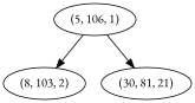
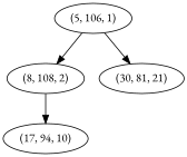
  digraph {
    fontname="EB Garamond"
    node [fontname="EB Garamond"]
    edge [fontname="EB Garamond"]
    "(5, 106, 1)"
-   "(8, 103, 2)"
+   "(8, 103, 2)" [label="(8, 108, 2)"]
    "(30, 81, 21)"
+   "(17, 94, 10)"
    "(5, 106, 1)" -> "(8, 103, 2)"
    "(5, 106, 1)" -> "(30, 81, 21)"
+   "(8, 103, 2)" -> "(17, 94, 10)"
  }
